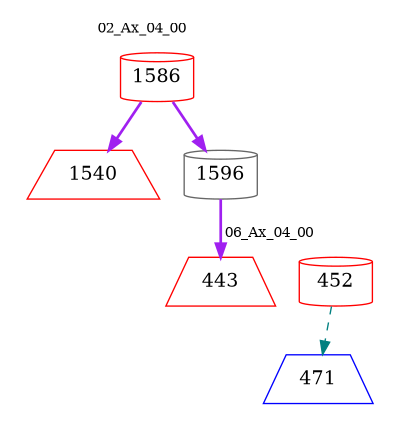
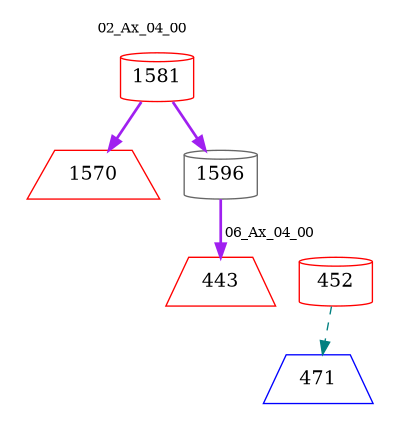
  digraph {
    node [color=red shape=cylinder]
    edge [color=purple style=bold]
-   n1 [label=1586]
-   n2 [label=1540 shape=trapezium]
+   n1 [label=1581]
+   n2 [label=1570 shape=trapezium]
    n3 [color=gray40 label=1596]
    n4 [label=452]
    n5 [label=443 shape=trapezium]
    n6 [color=blue label=471 shape=trapezium]
    subgraph cluster_1 {
      color=white
      fontsize=10
      label="02_Ax_04_00"
      n1
      n2
      n3
    }
    subgraph cluster_2 {
      color=white
      fontsize=10
      label="06_Ax_04_00"
      n4
      n5
      n6
    }
    n1 -> n2
    n1 -> n3
    n3 -> n5
    n4 -> n6 [color=teal style=dashed]
  }
